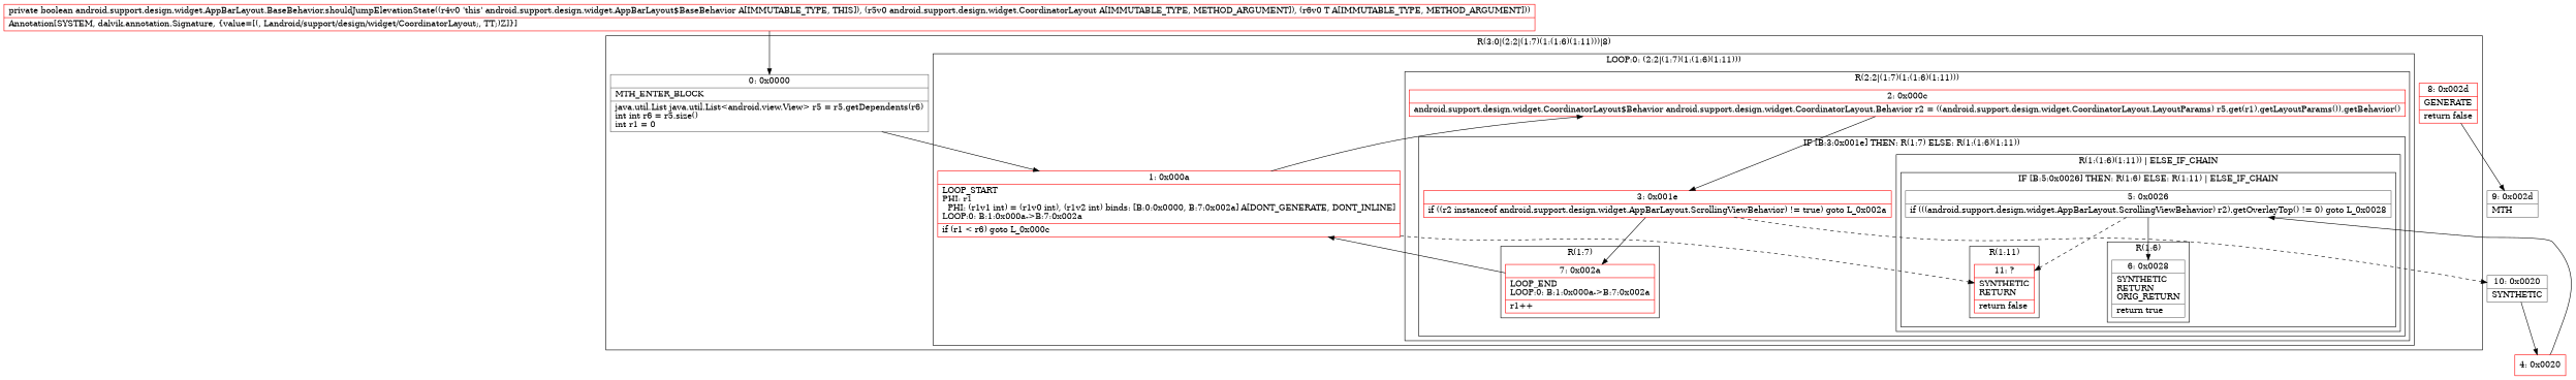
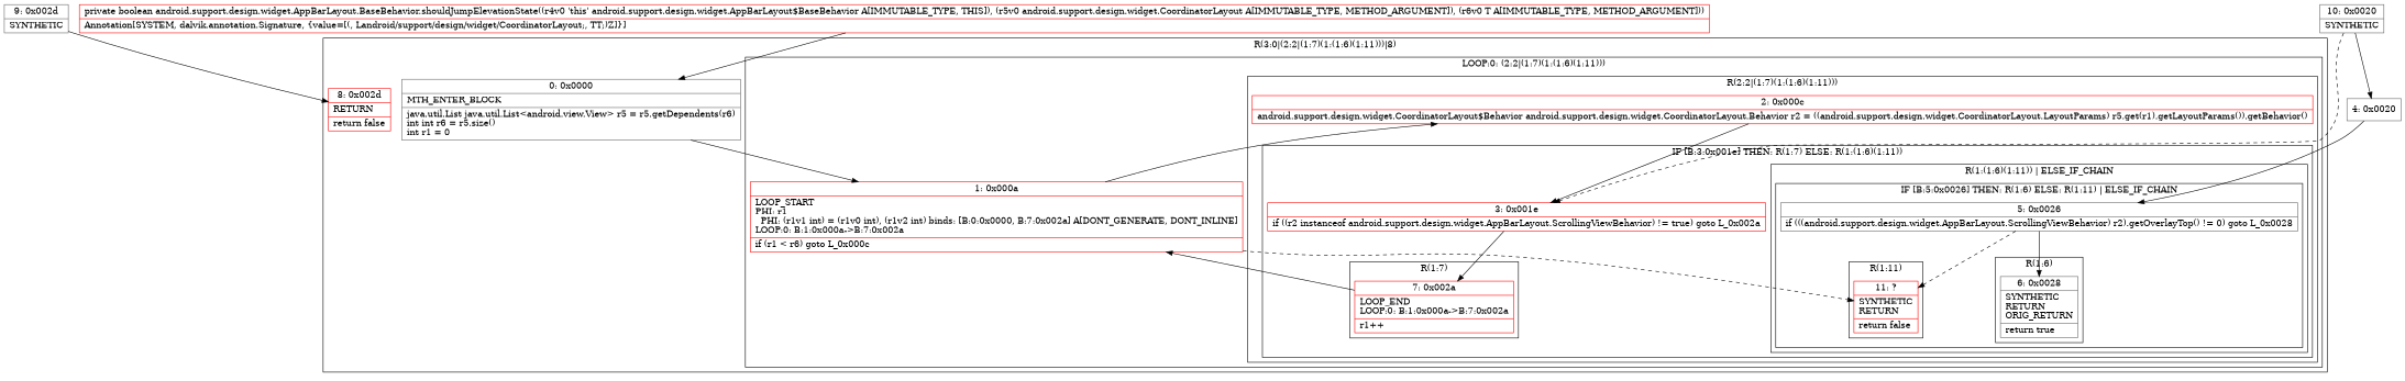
  digraph {
    node [color=red shape=record]
    n1 [label="{7\:\ 0x002a|LOOP_END\lLOOP:0: B:1:0x000a\-\>B:7:0x002a\l|r1++\l}"]
    n2 [color=gray40 label="{6\:\ 0x0028|SYNTHETIC\lRETURN\lORIG_RETURN\l|return true\l}"]
    n3 [label="{11\:\ ?|SYNTHETIC\lRETURN\l|return false\l}"]
    n4 [color=gray40 label="{5\:\ 0x0026|if (((android.support.design.widget.AppBarLayout.ScrollingViewBehavior) r2).getOverlayTop() != 0) goto L_0x0028\l}"]
    n5 [label="{3\:\ 0x001e|if ((r2 instanceof android.support.design.widget.AppBarLayout.ScrollingViewBehavior) != true) goto L_0x002a\l}"]
    n6 [label="{2\:\ 0x000c|android.support.design.widget.CoordinatorLayout$Behavior android.support.design.widget.CoordinatorLayout.Behavior r2 = ((android.support.design.widget.CoordinatorLayout.LayoutParams) r5.get(r1).getLayoutParams()).getBehavior()\l}"]
    n7 [label="{1\:\ 0x000a|LOOP_START\lPHI: r1 \l  PHI: (r1v1 int) = (r1v0 int), (r1v2 int) binds: [B:0:0x0000, B:7:0x002a] A[DONT_GENERATE, DONT_INLINE]\lLOOP:0: B:1:0x000a\-\>B:7:0x002a\l|if (r1 \< r6) goto L_0x000c\l}"]
    n8 [color=gray40 label="{0\:\ 0x0000|MTH_ENTER_BLOCK\l|java.util.List java.util.List\<android.view.View\> r5 = r5.getDependents(r6)\lint int r6 = r5.size()\lint r1 = 0\l}"]
-   n9 [label="{8\:\ 0x002d|GENERATE\l|return false\l}"]
+   n9 [label="{8\:\ 0x002d|RETURN\l|return false\l}"]
    n10 [color=gray40 label="{10\:\ 0x0020|SYNTHETIC\l}"]
-   n11 [color=gray40 label="{9\:\ 0x002d|MTH\l}"]
-   n12 [label="{4\:\ 0x0020}"]
+   n11 [color=gray40 label="{9\:\ 0x002d|SYNTHETIC\l}"]
+   n12 [color=gray40 label="{4\:\ 0x0020}"]
    n13 [label="{private boolean android.support.design.widget.AppBarLayout.BaseBehavior.shouldJumpElevationState((r4v0 'this' android.support.design.widget.AppBarLayout$BaseBehavior A[IMMUTABLE_TYPE, THIS]), (r5v0 android.support.design.widget.CoordinatorLayout A[IMMUTABLE_TYPE, METHOD_ARGUMENT]), (r6v0 T A[IMMUTABLE_TYPE, METHOD_ARGUMENT]))  | Annotation[SYSTEM, dalvik.annotation.Signature, \{value=[(, Landroid\/support\/design\/widget\/CoordinatorLayout;, TT;)Z]\}]\l}"]
    subgraph cluster_1 {
      label="R(3:0|(2:2|(1:7)(1:(1:6)(1:11)))|8)"
      n8
      n9
      subgraph cluster_2 {
        label="LOOP:0: (2:2|(1:7)(1:(1:6)(1:11)))"
        n7
        subgraph cluster_3 {
          label="R(2:2|(1:7)(1:(1:6)(1:11)))"
          n6
          subgraph cluster_4 {
            label="IF [B:3:0x001e] THEN: R(1:7) ELSE: R(1:(1:6)(1:11))"
            n5
            subgraph cluster_5 {
              label="R(1:7)"
              n1
            }
            subgraph cluster_6 {
              label="R(1:(1:6)(1:11)) | ELSE_IF_CHAIN\l"
              subgraph cluster_7 {
                label="IF [B:5:0x0026] THEN: R(1:6) ELSE: R(1:11) | ELSE_IF_CHAIN\l"
                n4
                subgraph cluster_8 {
                  label="R(1:6)"
                  n2
                }
                subgraph cluster_9 {
                  label="R(1:11)"
                  n3
                }
              }
            }
          }
        }
      }
    }
    n1 -> n7
    n4 -> n2
    n4 -> n3 [style=dashed]
    n5 -> n1
-   n5 -> n10 [style=dashed]
+   n10 -> n5 [style=dashed]
    n6 -> n5
    n7 -> n3 [style=dashed]
    n7 -> n6
    n8 -> n7
    n10 -> n12
-   n9 -> n11
+   n11 -> n9
    n12 -> n4
    n13 -> n8
  }
